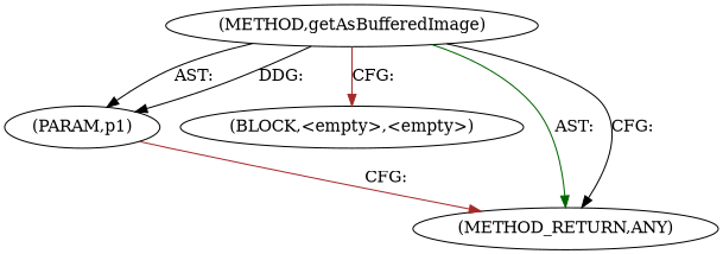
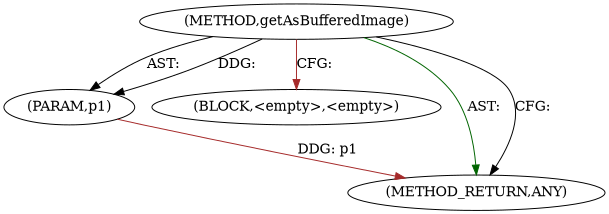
  digraph {
    edge [color=black]
    n1 [label=<(METHOD,getAsBufferedImage)>]
    n2 [label=<(PARAM,p1)>]
    n3 [label=<(BLOCK,&lt;empty&gt;,&lt;empty&gt;)>]
    n4 [label=<(METHOD_RETURN,ANY)>]
    n1 -> n2 [label="AST: "]
    n1 -> n2 [label="DDG: "]
    n1 -> n3 [color=brown label="CFG: "]
    n1 -> n4 [color=darkgreen label="AST: "]
    n1 -> n4 [label="CFG: "]
-   n2 -> n4 [color=brown label="CFG: "]
+   n2 -> n4 [color=brown label="DDG: p1"]
  }
